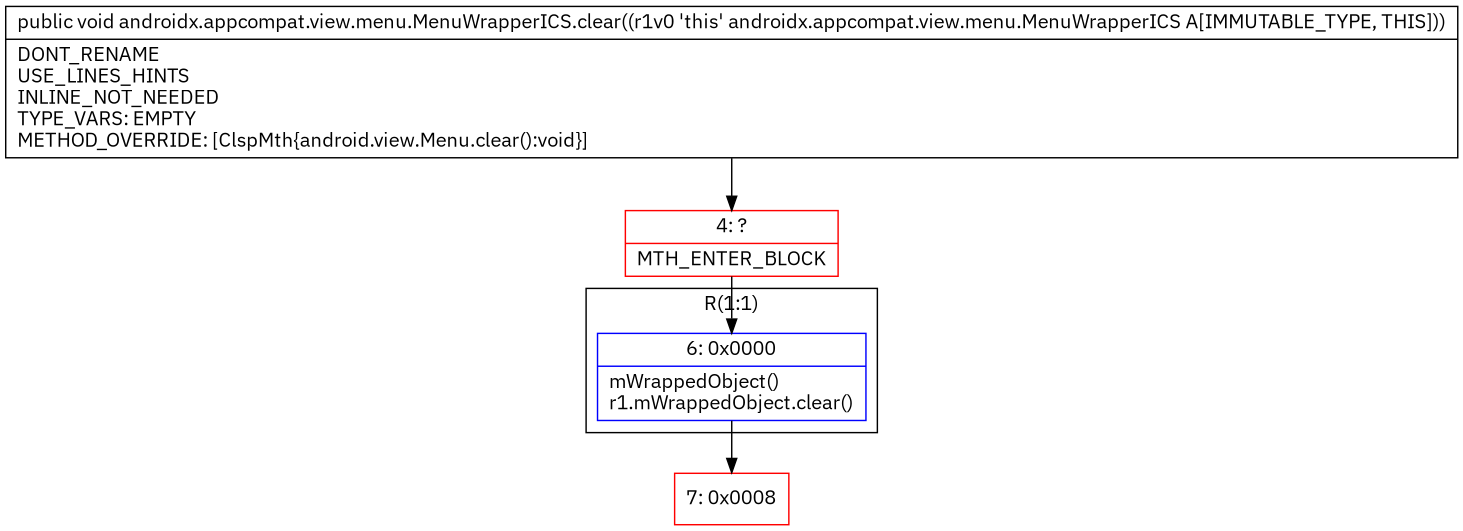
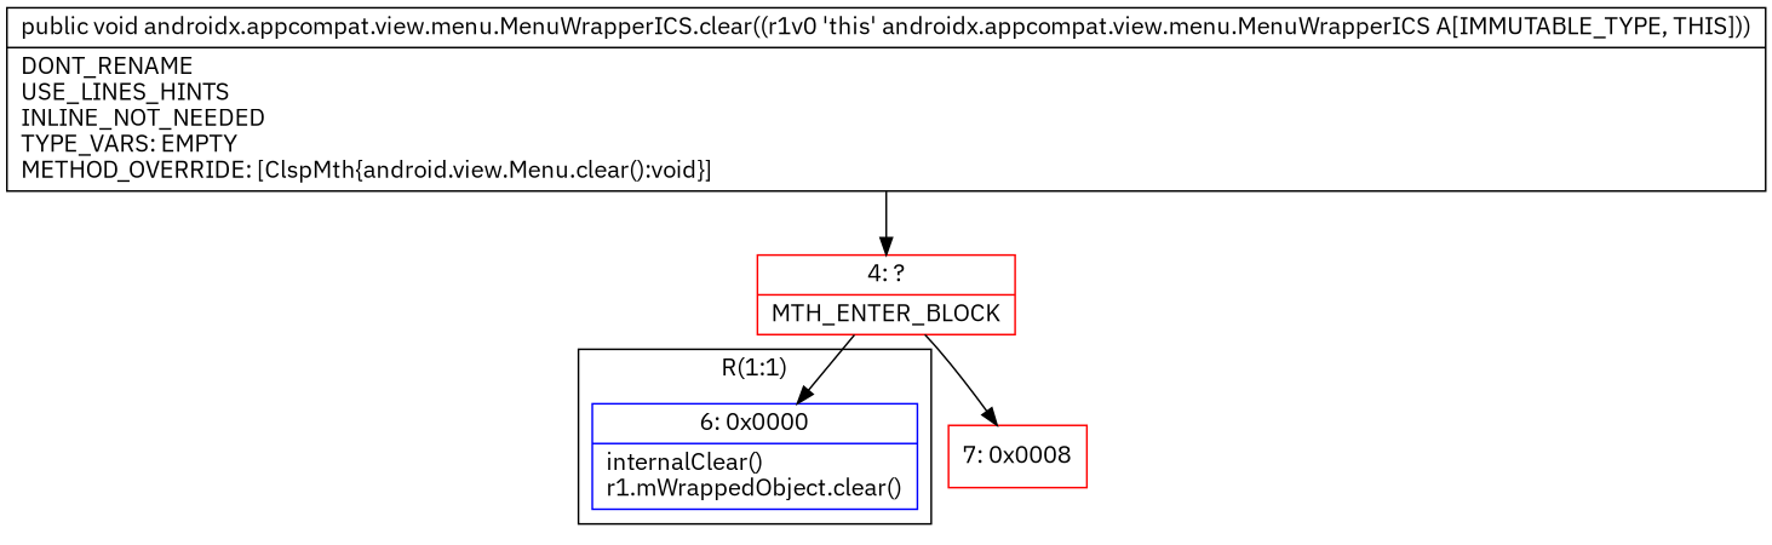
  digraph {
    fontname="IBM Plex Sans"
    node [color=red fontname="IBM Plex Sans" shape=record]
    edge [fontname="IBM Plex Sans"]
-   n1 [color=blue label="{6\:\ 0x0000|mWrappedObject()\lr1.mWrappedObject.clear()\l}"]
+   n1 [color=blue label="{6\:\ 0x0000|internalClear()\lr1.mWrappedObject.clear()\l}"]
    n2 [label="{7\:\ 0x0008}"]
    n3 [label="{4\:\ ?|MTH_ENTER_BLOCK\l}"]
    n4 [label="{public void androidx.appcompat.view.menu.MenuWrapperICS.clear((r1v0 'this' androidx.appcompat.view.menu.MenuWrapperICS A[IMMUTABLE_TYPE, THIS]))  | DONT_RENAME\lUSE_LINES_HINTS\lINLINE_NOT_NEEDED\lTYPE_VARS: EMPTY\lMETHOD_OVERRIDE: [ClspMth\{android.view.Menu.clear():void\}]\l}" color=""]
    subgraph cluster_1 {
      label="R(1:1)"
      n1
    }
-   n1 -> n2
+   n3 -> n2
    n3 -> n1
    n4 -> n3
  }
